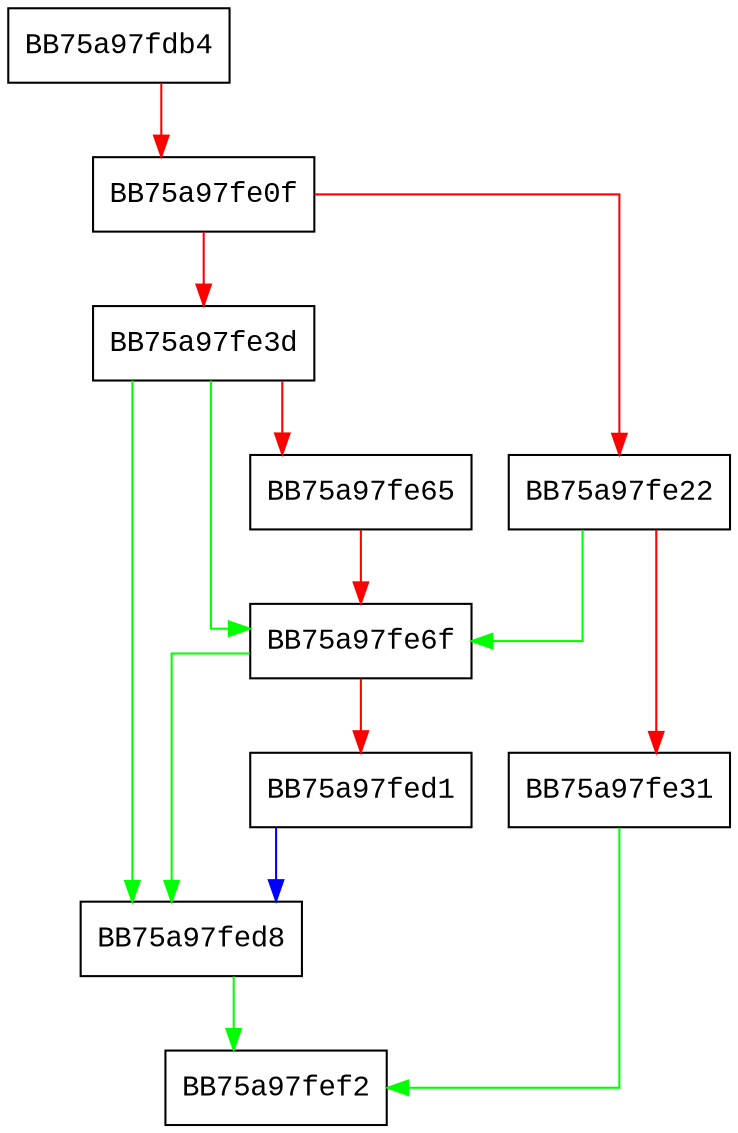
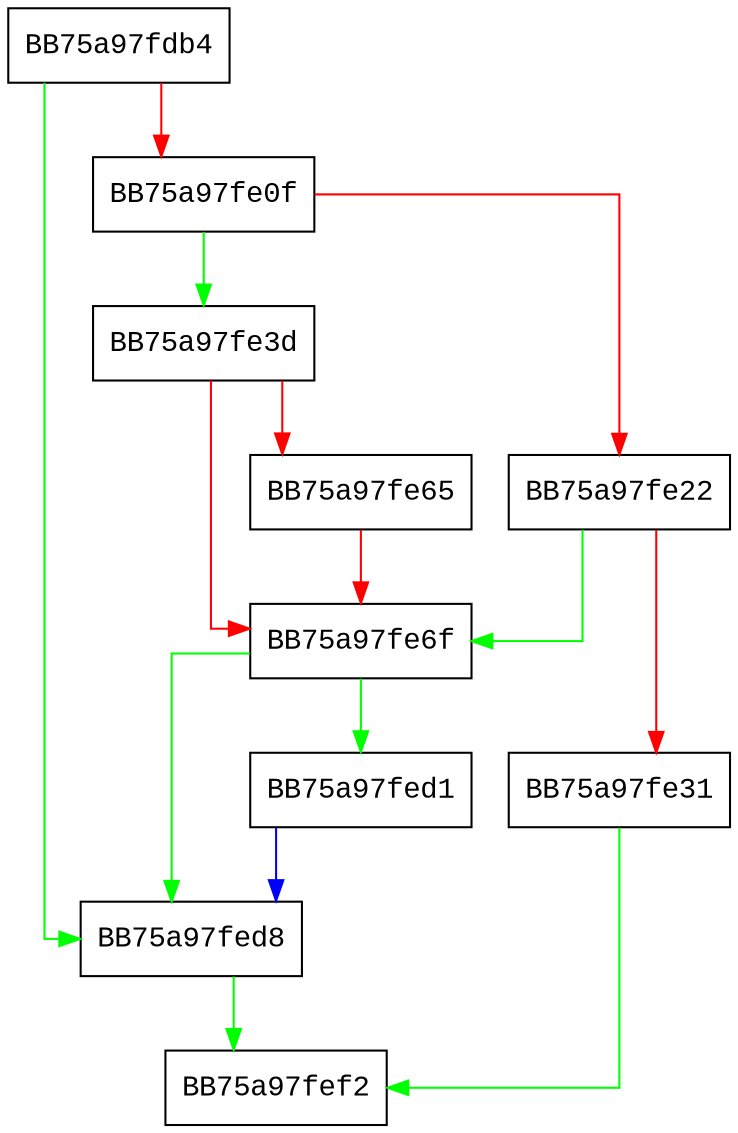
  digraph {
    fontname="Liberation Mono"
    splines=ortho
    node [fontname="Liberation Mono" shape=box]
    edge [color=green fontname="Liberation Mono"]
    BB75a97fdb4
    BB75a97fed8
    BB75a97fe0f
    BB75a97fef2
    BB75a97fe3d
    BB75a97fe22
    BB75a97fe6f
    BB75a97fe65
    BB75a97fe31
    BB75a97fed1
-   BB75a97fe3d -> BB75a97fed8
+   BB75a97fdb4 -> BB75a97fed8
    BB75a97fdb4 -> BB75a97fe0f [color=red]
    BB75a97fed8 -> BB75a97fef2
-   BB75a97fe0f -> BB75a97fe3d [color=red]
+   BB75a97fe0f -> BB75a97fe3d
    BB75a97fe0f -> BB75a97fe22 [color=red]
-   BB75a97fe3d -> BB75a97fe6f
+   BB75a97fe3d -> BB75a97fe6f [color=red]
    BB75a97fe3d -> BB75a97fe65 [color=red]
    BB75a97fe22 -> BB75a97fe6f
    BB75a97fe22 -> BB75a97fe31 [color=red]
    BB75a97fe6f -> BB75a97fed8
-   BB75a97fe6f -> BB75a97fed1 [color=red]
+   BB75a97fe6f -> BB75a97fed1
    BB75a97fe65 -> BB75a97fe6f [color=red]
    BB75a97fe31 -> BB75a97fef2
    BB75a97fed1 -> BB75a97fed8 [color=blue]
  }
